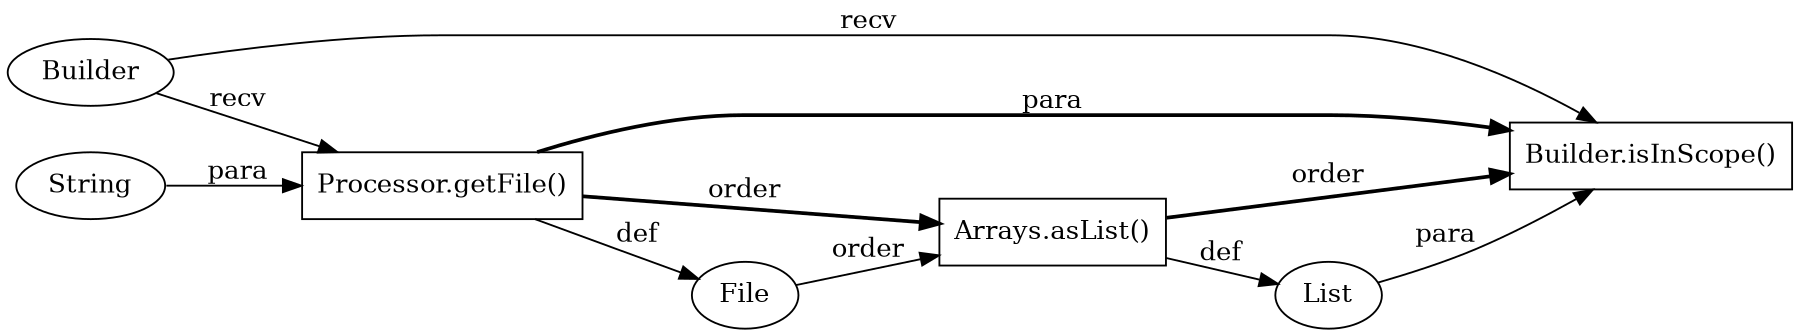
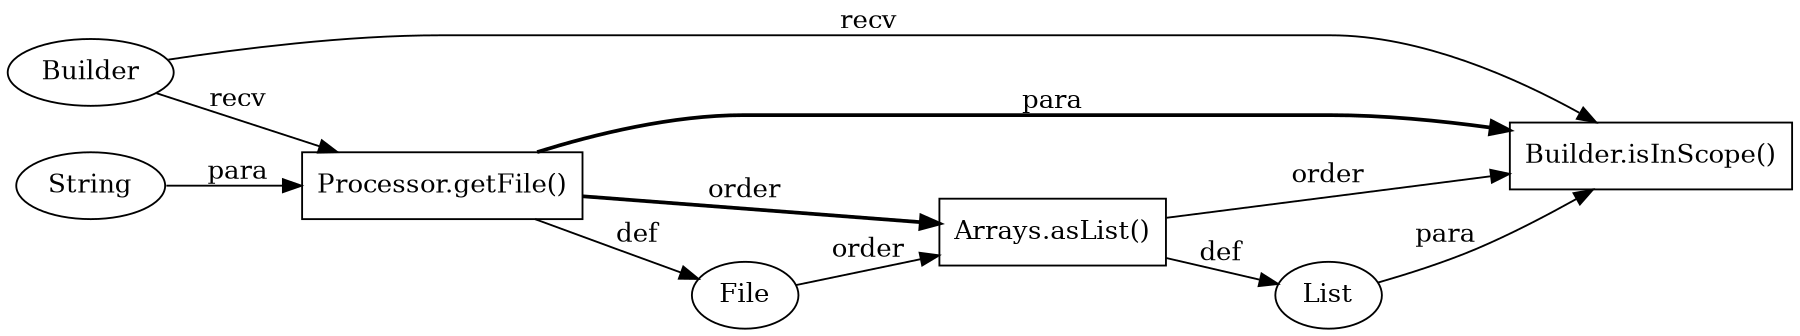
  digraph {
    rankdir=LR
    node [shape=ellipse]
    edge [style=solid]
    n1 [label="Builder.isInScope()" shape=box]
    n2 [label=Builder]
    n3 [label="Processor.getFile()" shape=box]
    n4 [label="Arrays.asList()" shape=box]
    n5 [label=File]
    n6 [label=List]
    n7 [label=String]
    n2 -> n1 [label=recv]
    n2 -> n3 [label=recv]
    n3 -> n1 [label=para style=bold]
    n3 -> n4 [label=order style=bold]
    n3 -> n5 [label=def]
-   n4 -> n1 [label=order style=bold]
+   n4 -> n1 [label=order]
    n4 -> n6 [label=def]
    n5 -> n4 [label=order]
    n6 -> n1 [label=para]
    n7 -> n3 [label=para]
  }
